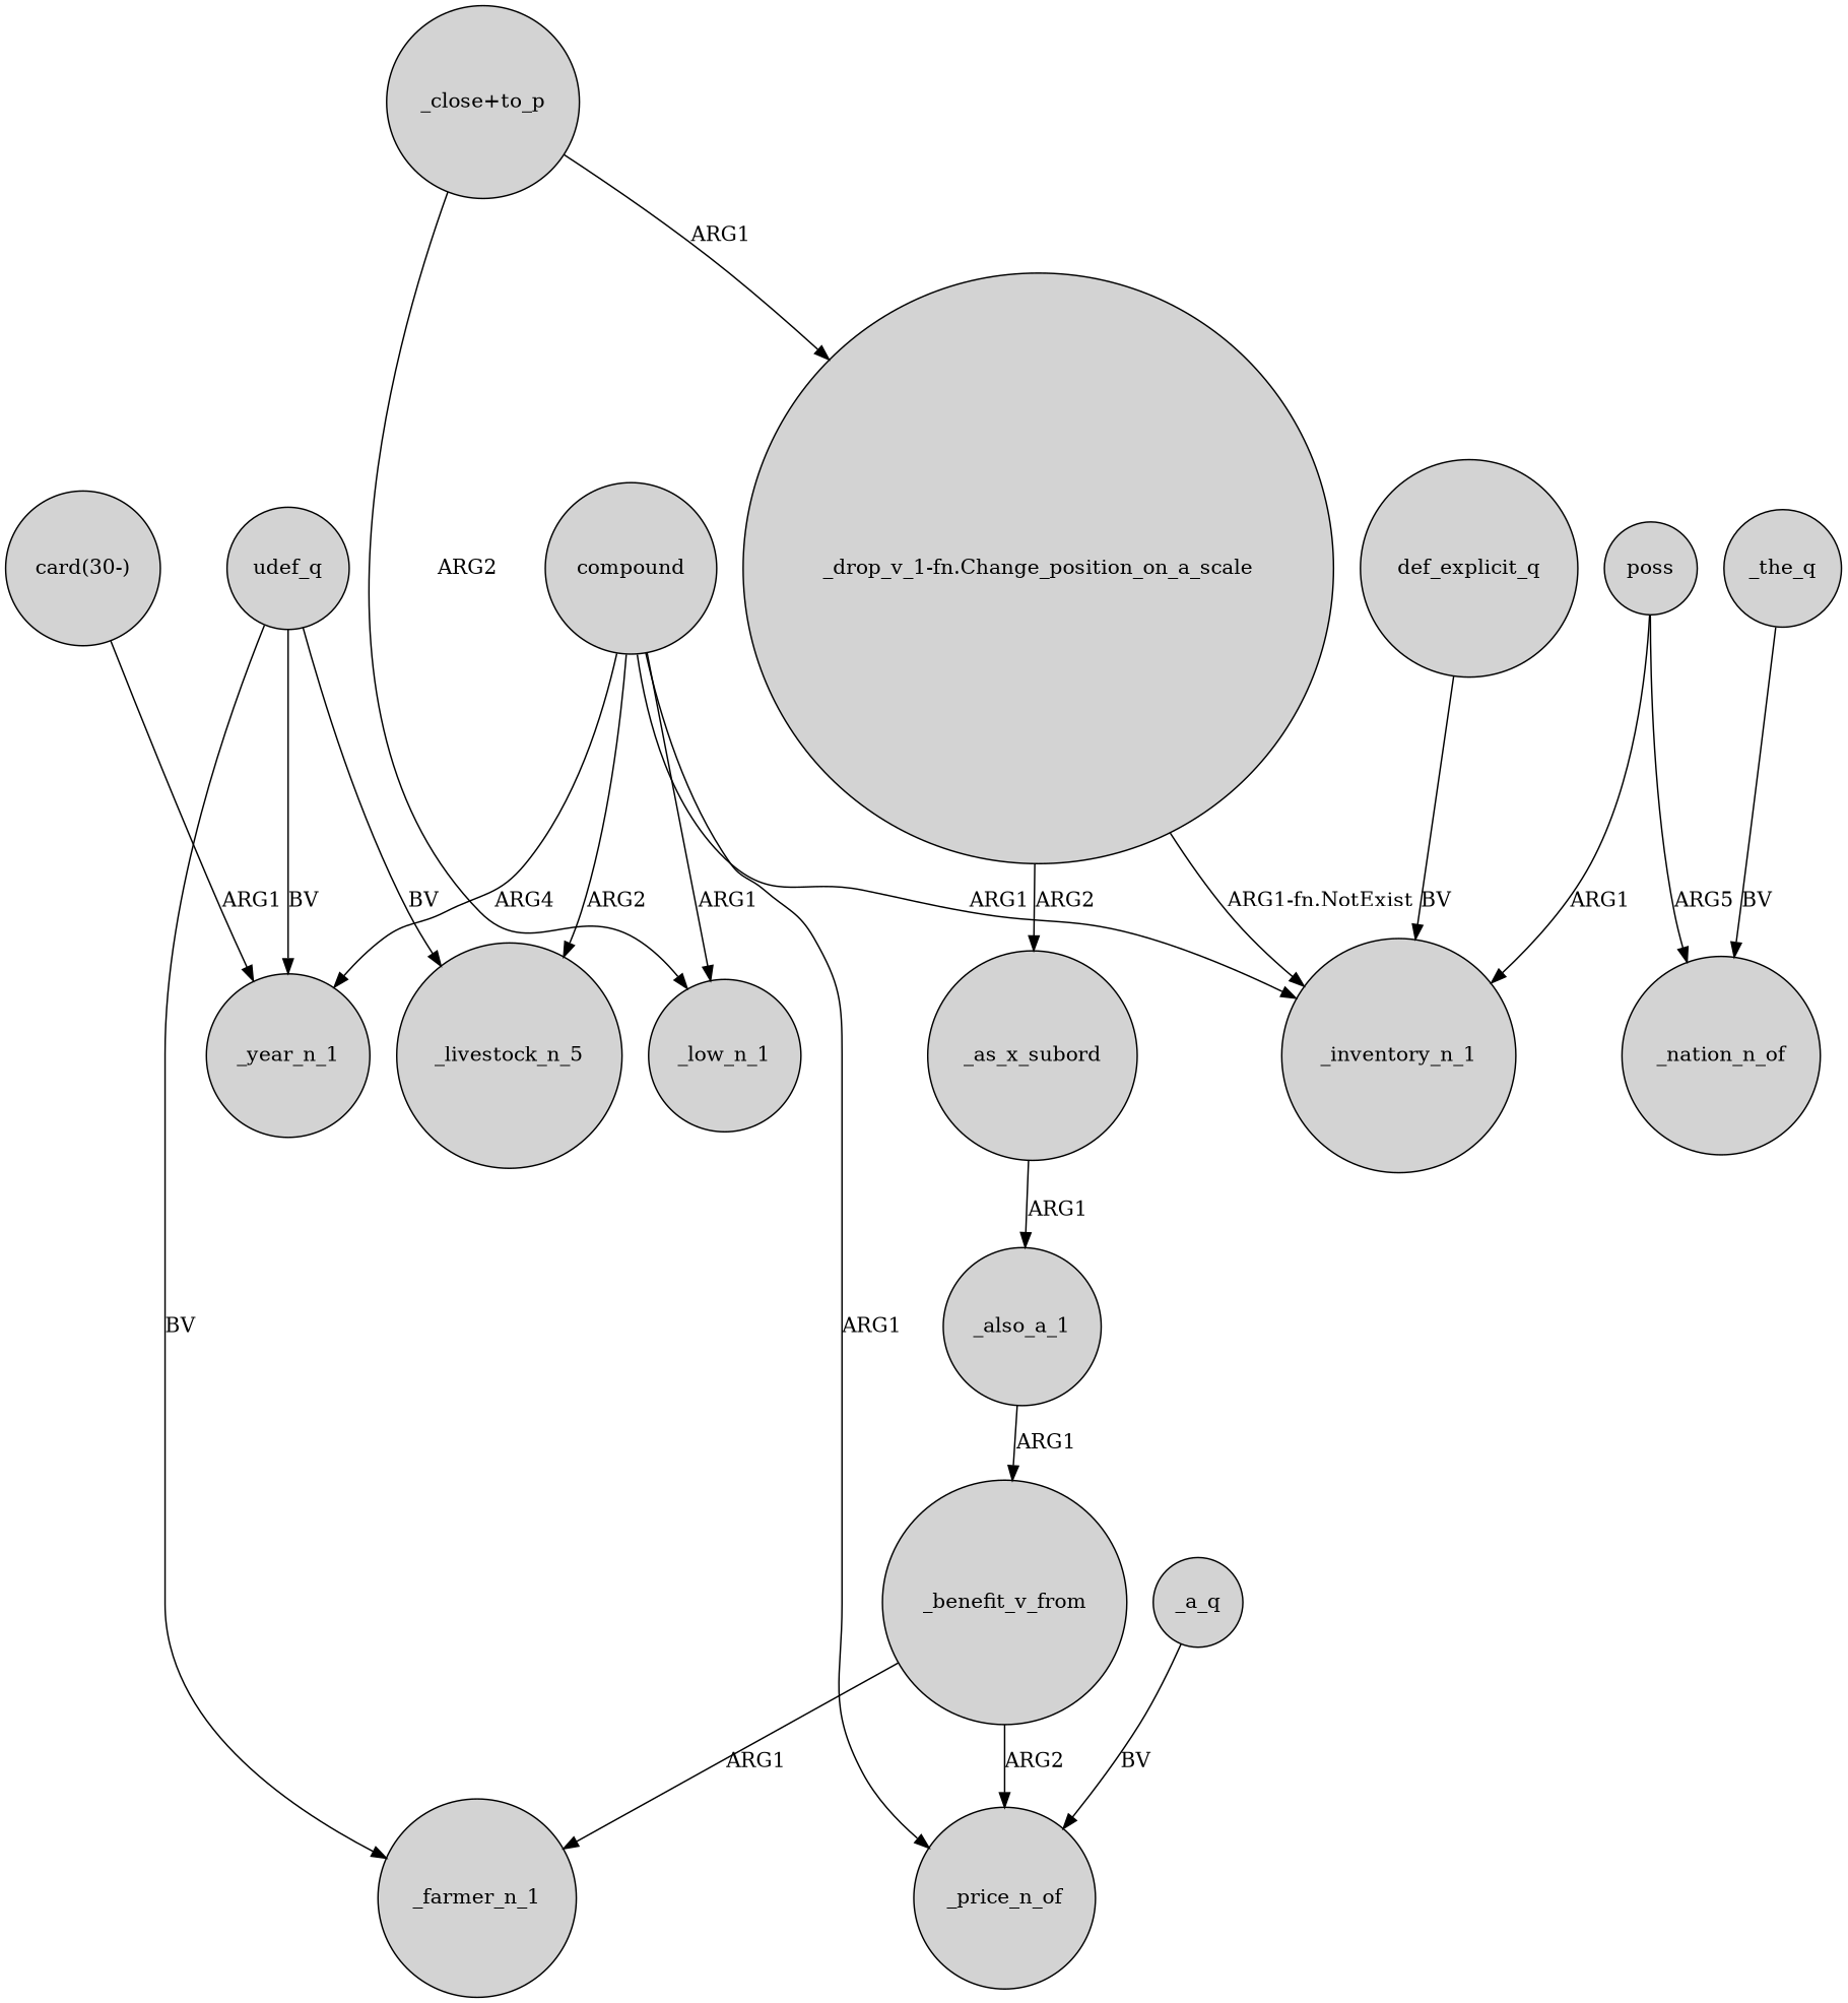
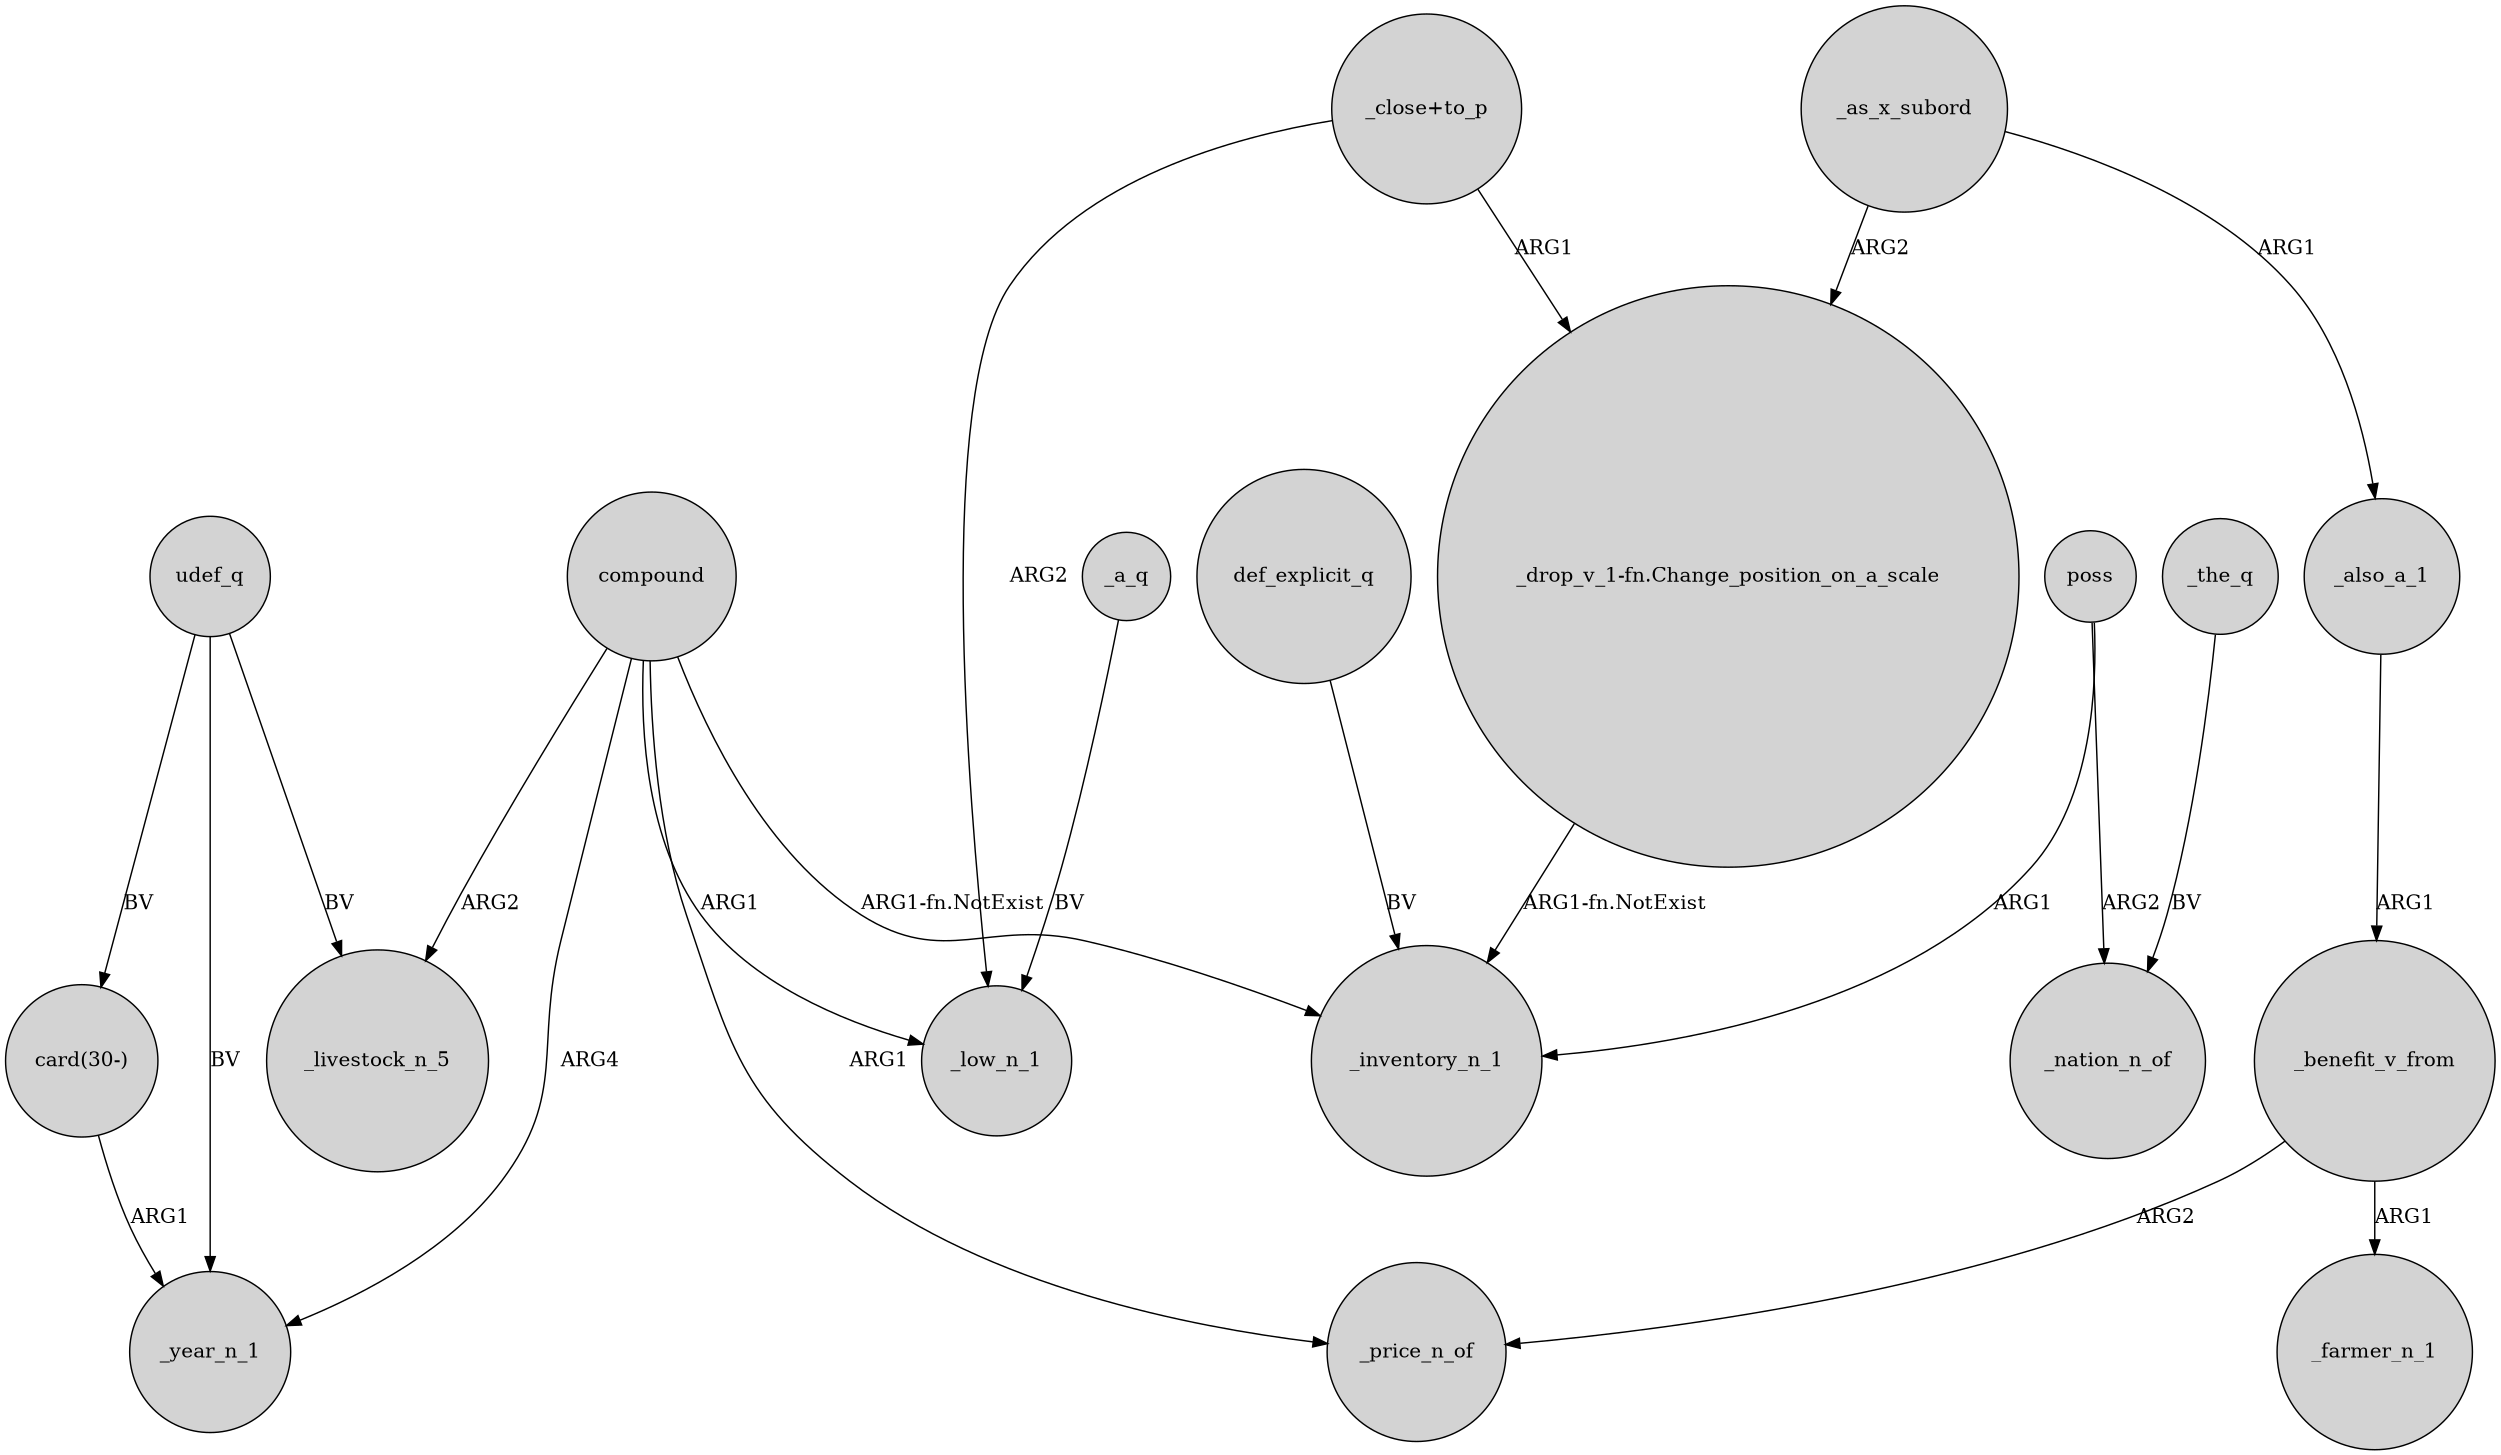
  digraph {
    node [shape=circle style=filled]
    udef_q
    _year_n_1
    n3 [label=_livestock_n_5]
    _farmer_n_1
    "_close+to_p"
    "_drop_v_1-fn.Change_position_on_a_scale"
    _low_n_1
    _inventory_n_1
    _also_a_1
    _benefit_v_from
    _price_n_of
    "card(30-)"
    _as_x_subord
    compound
    _the_q
    _nation_n_of
    poss
    _a_q
    def_explicit_q
    udef_q -> _year_n_1 [label=BV]
    udef_q -> n3 [label=BV]
-   udef_q -> _farmer_n_1 [label=BV]
+   udef_q -> "card(30-)" [label=BV]
    "_close+to_p" -> "_drop_v_1-fn.Change_position_on_a_scale" [label=ARG1]
    "_close+to_p" -> _low_n_1 [label=ARG2]
    "_drop_v_1-fn.Change_position_on_a_scale" -> _inventory_n_1 [label="ARG1-fn.NotExist"]
    _also_a_1 -> _benefit_v_from [label=ARG1]
    _benefit_v_from -> _farmer_n_1 [label=ARG1]
    _benefit_v_from -> _price_n_of [label=ARG2]
    "card(30-)" -> _year_n_1 [label=ARG1]
-   "_drop_v_1-fn.Change_position_on_a_scale" -> _as_x_subord [label=ARG2]
+   _as_x_subord -> "_drop_v_1-fn.Change_position_on_a_scale" [label=ARG2]
    _as_x_subord -> _also_a_1 [label=ARG1]
    compound -> _year_n_1 [label=ARG4]
    compound -> n3 [label=ARG2]
    compound -> _low_n_1 [label=ARG1]
-   compound -> _inventory_n_1 [label=ARG1]
+   compound -> _inventory_n_1 [label="ARG1-fn.NotExist"]
    compound -> _price_n_of [label=ARG1]
    _the_q -> _nation_n_of [label=BV]
    poss -> _inventory_n_1 [label=ARG1]
-   poss -> _nation_n_of [label=ARG5]
-   _a_q -> _price_n_of [label=BV]
+   poss -> _nation_n_of [label=ARG2]
+   _a_q -> _low_n_1 [label=BV]
    def_explicit_q -> _inventory_n_1 [label=BV]
  }
